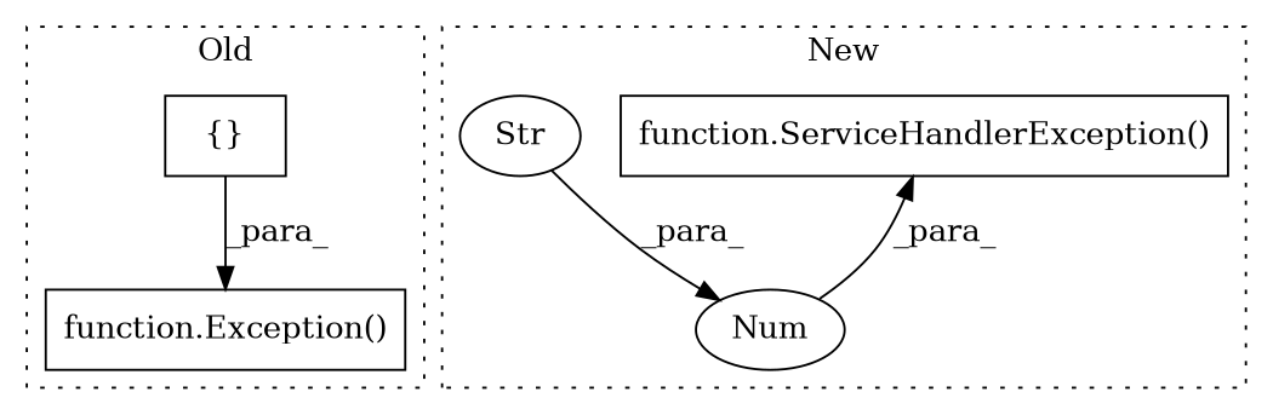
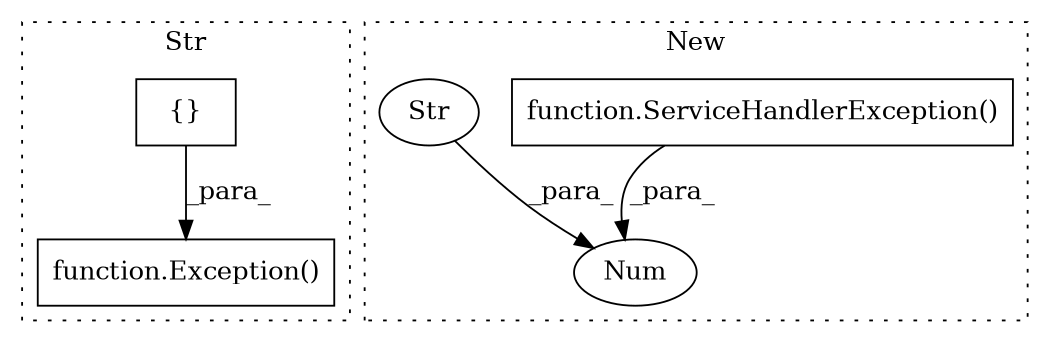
  digraph {
    node [a=75 shape=box]
    n1 [a=95 l="1,1" label="{}" s="3516,3691"]
    n2 [l="10,1" label="function.Exception()" s="3506,3692"]
    n3 [l="24,1" label="function.ServiceHandlerException()" s="3474,3578"]
    n4 [a=66 l=43 label=Str s=3498 shape=ellipse]
    n5 [a=76 l=3 label=Num s=3543 shape=ellipse]
    subgraph cluster_1 {
-     label=Old
+     label=Str
      style=dotted
      n1
      n2
    }
    subgraph cluster_2 {
      label=New
      style=dotted
      n3
      n4
      n5
    }
    n1 -> n2 [label=_para_]
    n4 -> n5 [label=_para_]
-   n5 -> n3 [label=_para_]
+   n3 -> n5 [label=_para_]
  }
